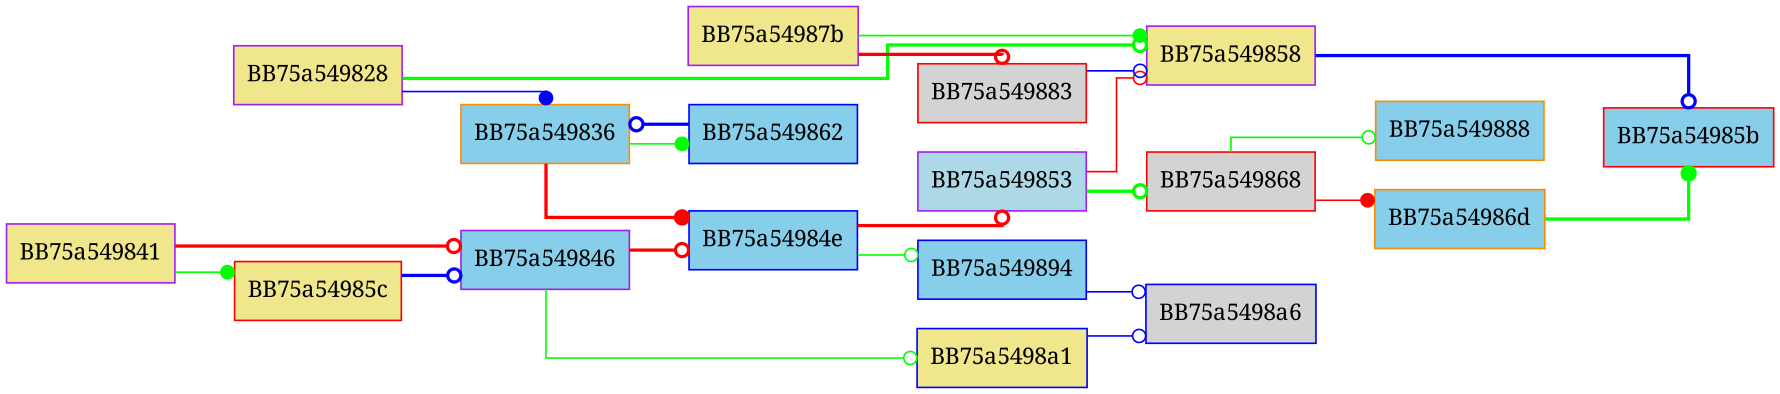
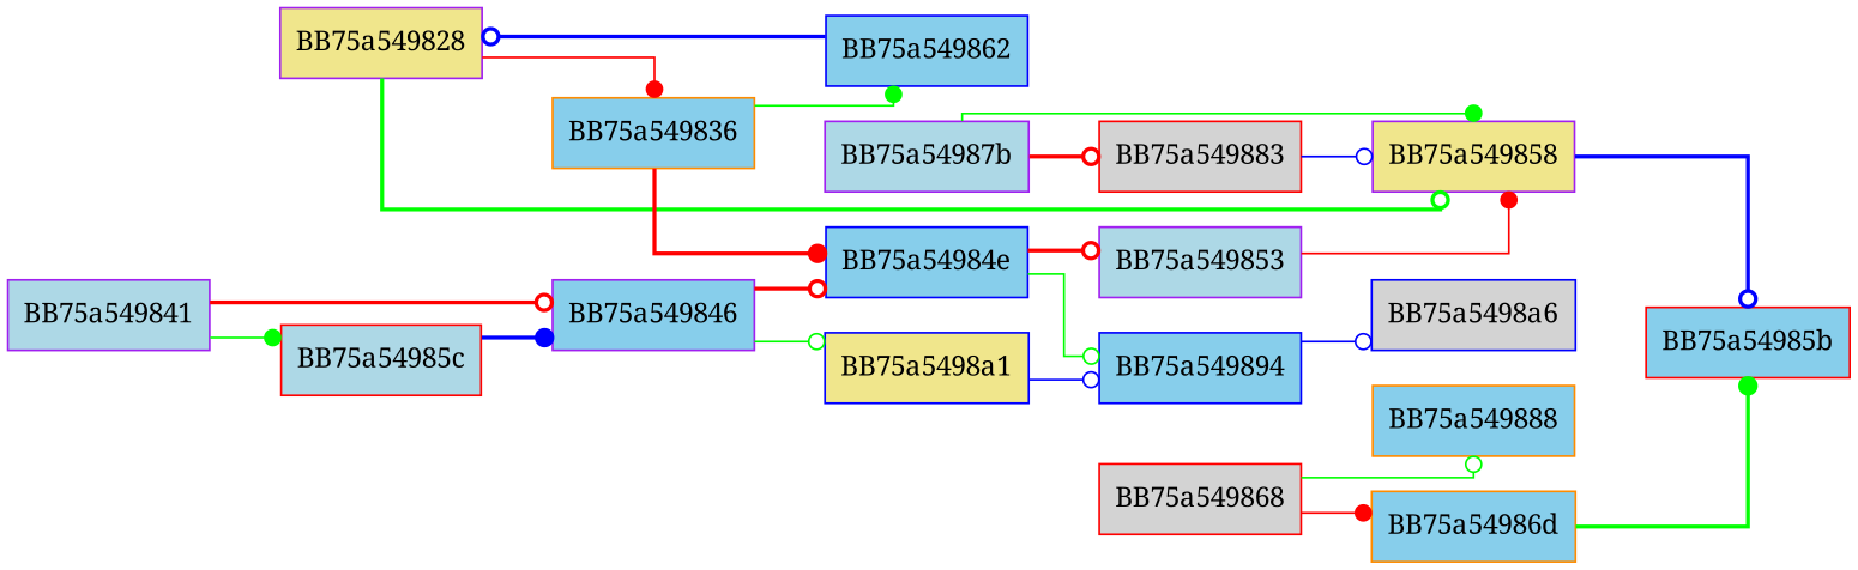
  digraph {
    fontname="Noto Serif"
    rankdir=LR
    splines=ortho
    node [color=purple fillcolor=skyblue fontname="Noto Serif" shape=box style=filled]
    edge [arrowhead=odot color=green fontname="Noto Serif" style=solid]
    BB75a549828 [fillcolor=khaki]
    BB75a549858 [fillcolor=khaki]
    BB75a549836 [color=darkorange]
    BB75a54985b [color=red]
    BB75a549862 [color=blue]
    BB75a54984e [color=blue]
-   BB75a549841 [fillcolor=khaki]
-   BB75a54985c [color=red fillcolor=khaki]
+   BB75a549841 [fillcolor=lightblue]
+   BB75a54985c [color=red fillcolor=lightblue]
    BB75a549846
    BB75a5498a1 [color=blue fillcolor=khaki]
    BB75a5498a6 [color=blue fillcolor=lightgrey]
    BB75a549894 [color=blue]
    BB75a549853 [fillcolor=lightblue]
    BB75a549868 [color=red fillcolor=lightgrey]
    BB75a549888 [color=darkorange]
    BB75a54986d [color=darkorange]
    BB75a549883 [color=red fillcolor=lightgrey]
-   BB75a54987b [fillcolor=khaki]
+   BB75a54987b [fillcolor=lightblue]
    BB75a549828 -> BB75a549858 [style=bold]
-   BB75a549828 -> BB75a549836 [arrowhead=dot color=blue]
+   BB75a549828 -> BB75a549836 [arrowhead=dot color=red]
    BB75a549858 -> BB75a54985b [color=blue style=bold]
    BB75a549836 -> BB75a549862 [arrowhead=dot]
    BB75a549836 -> BB75a54984e [arrowhead=dot color=red style=bold]
-   BB75a549862 -> BB75a549836 [color=blue style=bold]
+   BB75a549862 -> BB75a549828 [color=blue style=bold]
    BB75a54984e -> BB75a549894
    BB75a54984e -> BB75a549853 [color=red style=bold]
    BB75a549841 -> BB75a54985c [arrowhead=dot]
    BB75a549841 -> BB75a549846 [color=red style=bold]
-   BB75a54985c -> BB75a549846 [color=blue style=bold]
+   BB75a54985c -> BB75a549846 [arrowhead=dot color=blue style=bold]
    BB75a549846 -> BB75a54984e [color=red style=bold]
    BB75a549846 -> BB75a5498a1
-   BB75a5498a1 -> BB75a5498a6 [color=blue]
+   BB75a5498a1 -> BB75a549894 [color=blue]
    BB75a549894 -> BB75a5498a6 [color=blue]
-   BB75a549853 -> BB75a549858 [color=red]
-   BB75a549853 -> BB75a549868 [style=bold]
+   BB75a549853 -> BB75a549858 [arrowhead=dot color=red]
    BB75a549868 -> BB75a549888
    BB75a549868 -> BB75a54986d [arrowhead=dot color=red]
    BB75a54986d -> BB75a54985b [arrowhead=dot style=bold]
    BB75a549883 -> BB75a549858 [color=blue]
    BB75a54987b -> BB75a549858 [arrowhead=dot]
    BB75a54987b -> BB75a549883 [color=red style=bold]
  }
